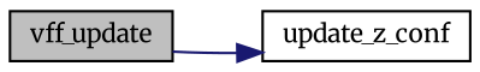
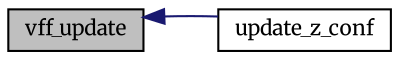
  digraph {
    rankdir=LR
    fontname=Merriweather
    node [color=black fontname=Merriweather fontsize=10 shape=record style=filled]
    n1 [fillcolor=grey75 fontcolor=black height=0.2 label=vff_update width=0.4]
    n2 [fillcolor=white height=0.2 label=update_z_conf width=0.4]
-   n1 -> n2 [color=midnightblue fontname=Merriweather fontsize=10 labelfontname=FreeSans labelfontsize=10 style=solid]
+   n2 -> n1 [color=midnightblue fontname=Merriweather fontsize=10 labelfontname=FreeSans labelfontsize=10 style=solid]
  }
